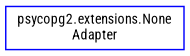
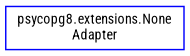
  digraph {
    rankdir=LR
    fontname="Roboto Condensed"
-   n1 [color=blue fillcolor=white fontname="Roboto Condensed" fontsize=10 height=0.2 label="psycopg2.extensions.None\lAdapter" shape=record style=filled width=0.4]
+   n1 [color=blue fillcolor=white fontname="Roboto Condensed" fontsize=10 height=0.2 label="psycopg8.extensions.None\lAdapter" shape=record style=filled width=0.4]
  }
